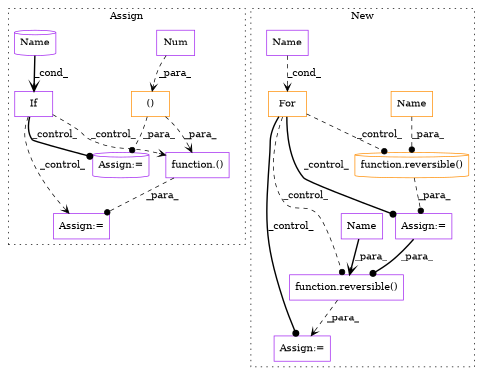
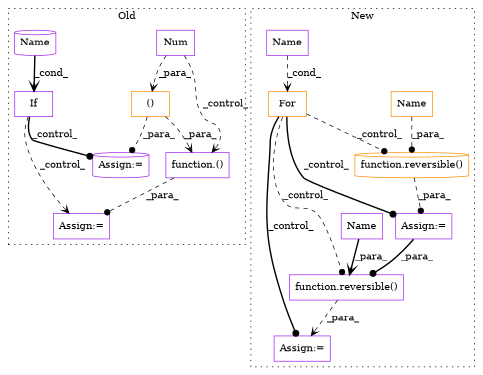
  digraph {
    node [a=68 color=purple l=3 shape=box]
    edge [arrowhead=dot style=dashed]
    n1 [a=54 color=darkorange l=24 label="()" s=11741]
    n2 [a=75 l="10,1" label="function.()" s="11808,11827"]
    n3 [a=76 l=1 label=Num s=11740]
    n4 [label="Assign:=" s=11805]
    n5 [a=87 l=19 label=Name s=11773 shape=cylinder]
    n6 [a=96 label=If s=11770]
    n7 [label="Assign:=" s=11850 shape=cylinder]
    n8 [a=75 color=darkorange l="11,1" label="function.reversible()" s="10361,10419" shape=cylinder]
    n9 [a=75 l="11,1" label="function.reversible()" s="10435,10477"]
    n10 [a=87 l=1 label=Name s=10313]
    n11 [a=107 color=darkorange l="4,10" label=For s="10309,10345"]
    n12 [label="Assign:=" s=10358]
    n13 [label="Assign:=" s=10490]
    n14 [a=87 color=darkorange label=Name s=10372]
    n15 [a=87 label=Name s=10446]
    subgraph cluster_1 {
-     label=Assign
+     label=Old
      style=dotted
      n1
      n2
      n3
      n4
      n5
      n6
      n7
    }
    subgraph cluster_2 {
      label=New
      style=dotted
      n8
      n9
      n10
      n11
      n12
      n13
      n14
      n15
    }
    n1 -> n2 [arrowhead=vee label=_para_]
    n1 -> n7 [label=_para_]
    n2 -> n4 [label=_para_]
    n3 -> n1 [arrowhead=vee label=_para_]
    n5 -> n6 [arrowhead=vee label=_cond_ style=bold]
-   n6 -> n2 [arrowhead=vee label=_control_]
+   n3 -> n2 [arrowhead=vee label=_control_]
    n6 -> n4 [arrowhead=vee label=_control_]
    n6 -> n7 [label=_control_ style=bold]
    n8 -> n12 [label=_para_]
    n9 -> n13 [arrowhead=vee label=_para_]
    n10 -> n11 [arrowhead=vee label=_cond_]
    n11 -> n8 [label=_control_]
    n11 -> n9 [label=_control_]
    n11 -> n12 [label=_control_ style=bold]
    n11 -> n13 [label=_control_ style=bold]
    n12 -> n9 [label=_para_ style=bold]
    n14 -> n8 [label=_para_]
    n15 -> n9 [arrowhead=vee label=_para_ style=bold]
  }
